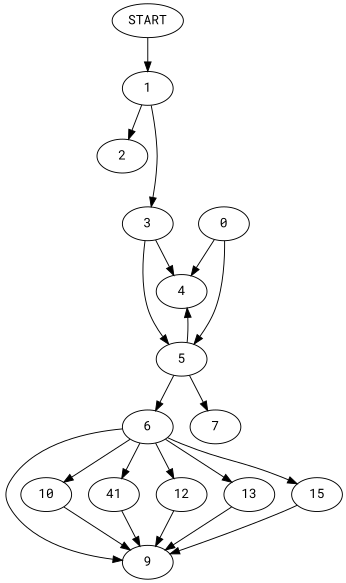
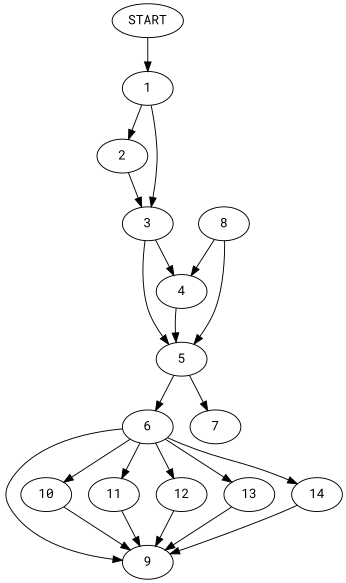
  digraph {
    fontname="Roboto Mono"
    node [fontname="Roboto Mono"]
    edge [fontname="Roboto Mono"]
    n1 [label=START]
    1
    2
    3
    4
    5
    6
    7
-   8 [label=0]
+   8
    9
    10
-   11 [label=41]
+   11
    12
    13
-   14 [label=15]
+   14
    n1 -> 1
    1 -> 2
    1 -> 3
+   2 -> 3
    3 -> 4
    3 -> 5
-   5 -> 4
+   4 -> 5
    5 -> 6
    5 -> 7
    6 -> 9
    6 -> 10
    6 -> 11
    6 -> 12
    6 -> 13
    6 -> 14
    8 -> 4
    8 -> 5
    10 -> 9
    11 -> 9
    12 -> 9
    13 -> 9
    14 -> 9
  }
